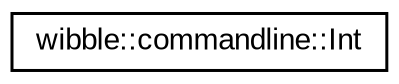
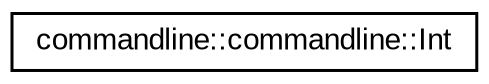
  digraph {
    rankdir=LR
    fontname="Liberation Sans"
-   n1 [color=black fillcolor=white fontname="Liberation Sans" fontsize=10 height=0.2 label="wibble::commandline::Int" shape=record style=filled width=0.4]
+   n1 [color=black fillcolor=white fontname="Liberation Sans" fontsize=10 height=0.2 label="commandline::commandline::Int" shape=record style=filled width=0.4]
  }
